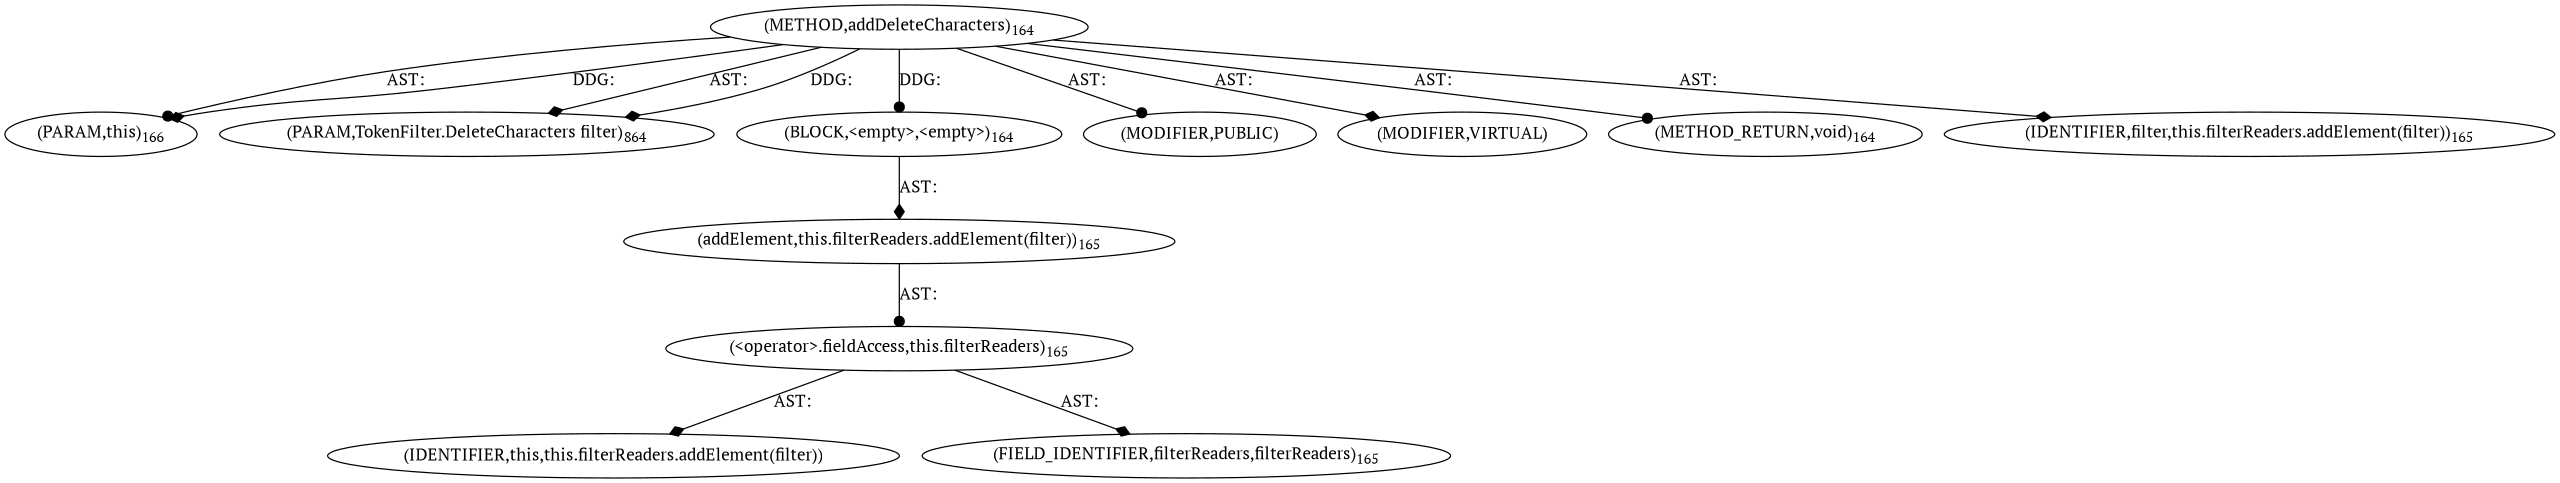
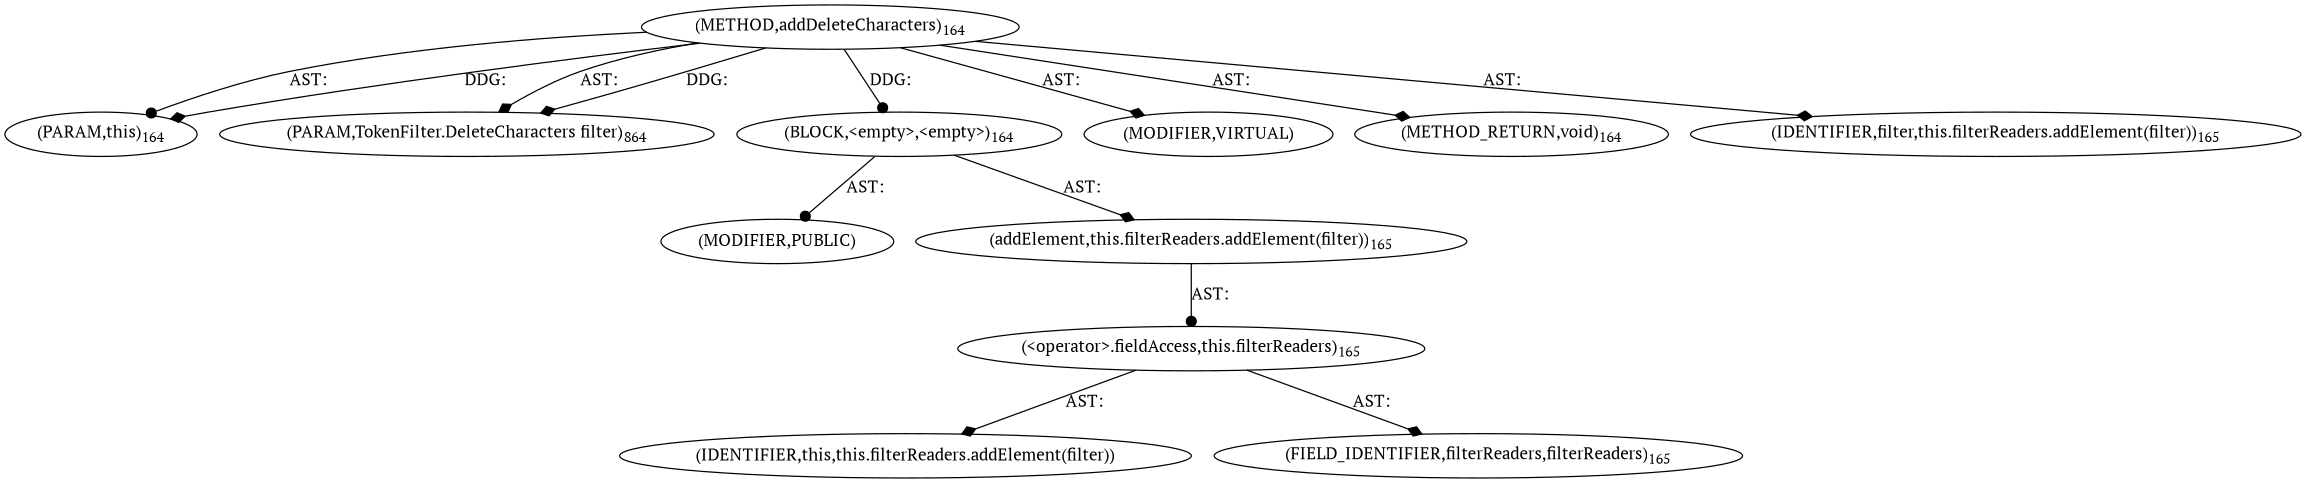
  digraph {
    fontname="PT Serif"
    node [fontname="PT Serif"]
    edge [arrowhead=diamond fontname="PT Serif"]
    n1 [label=<(METHOD,addDeleteCharacters)<SUB>164</SUB>>]
-   n2 [label=<(PARAM,this)<SUB>166</SUB>>]
+   n2 [label=<(PARAM,this)<SUB>164</SUB>>]
    n3 [label=<(PARAM,TokenFilter.DeleteCharacters filter)<SUB>864</SUB>>]
    n4 [label=<(BLOCK,&lt;empty&gt;,&lt;empty&gt;)<SUB>164</SUB>>]
    n5 [label=<(MODIFIER,PUBLIC)>]
    n6 [label=<(MODIFIER,VIRTUAL)>]
    n7 [label=<(METHOD_RETURN,void)<SUB>164</SUB>>]
    n8 [label=<(IDENTIFIER,filter,this.filterReaders.addElement(filter))<SUB>165</SUB>>]
    n9 [label=<(addElement,this.filterReaders.addElement(filter))<SUB>165</SUB>>]
    n10 [label=<(&lt;operator&gt;.fieldAccess,this.filterReaders)<SUB>165</SUB>>]
    n11 [label=<(IDENTIFIER,this,this.filterReaders.addElement(filter))>]
    n12 [label=<(FIELD_IDENTIFIER,filterReaders,filterReaders)<SUB>165</SUB>>]
    n1 -> n2 [arrowhead=dot label="AST: "]
    n1 -> n2 [label="DDG: "]
    n1 -> n3 [label="AST: "]
    n1 -> n3 [label="DDG: "]
    n1 -> n4 [arrowhead=dot label="DDG: "]
-   n1 -> n5 [arrowhead=dot label="AST: "]
+   n4 -> n5 [arrowhead=dot label="AST: "]
    n1 -> n6 [label="AST: "]
-   n1 -> n7 [arrowhead=dot label="AST: "]
+   n1 -> n7 [label="AST: "]
    n1 -> n8 [label="AST: "]
    n4 -> n9 [label="AST: "]
    n9 -> n10 [arrowhead=dot label="AST: "]
    n10 -> n11 [label="AST: "]
    n10 -> n12 [label="AST: "]
  }
